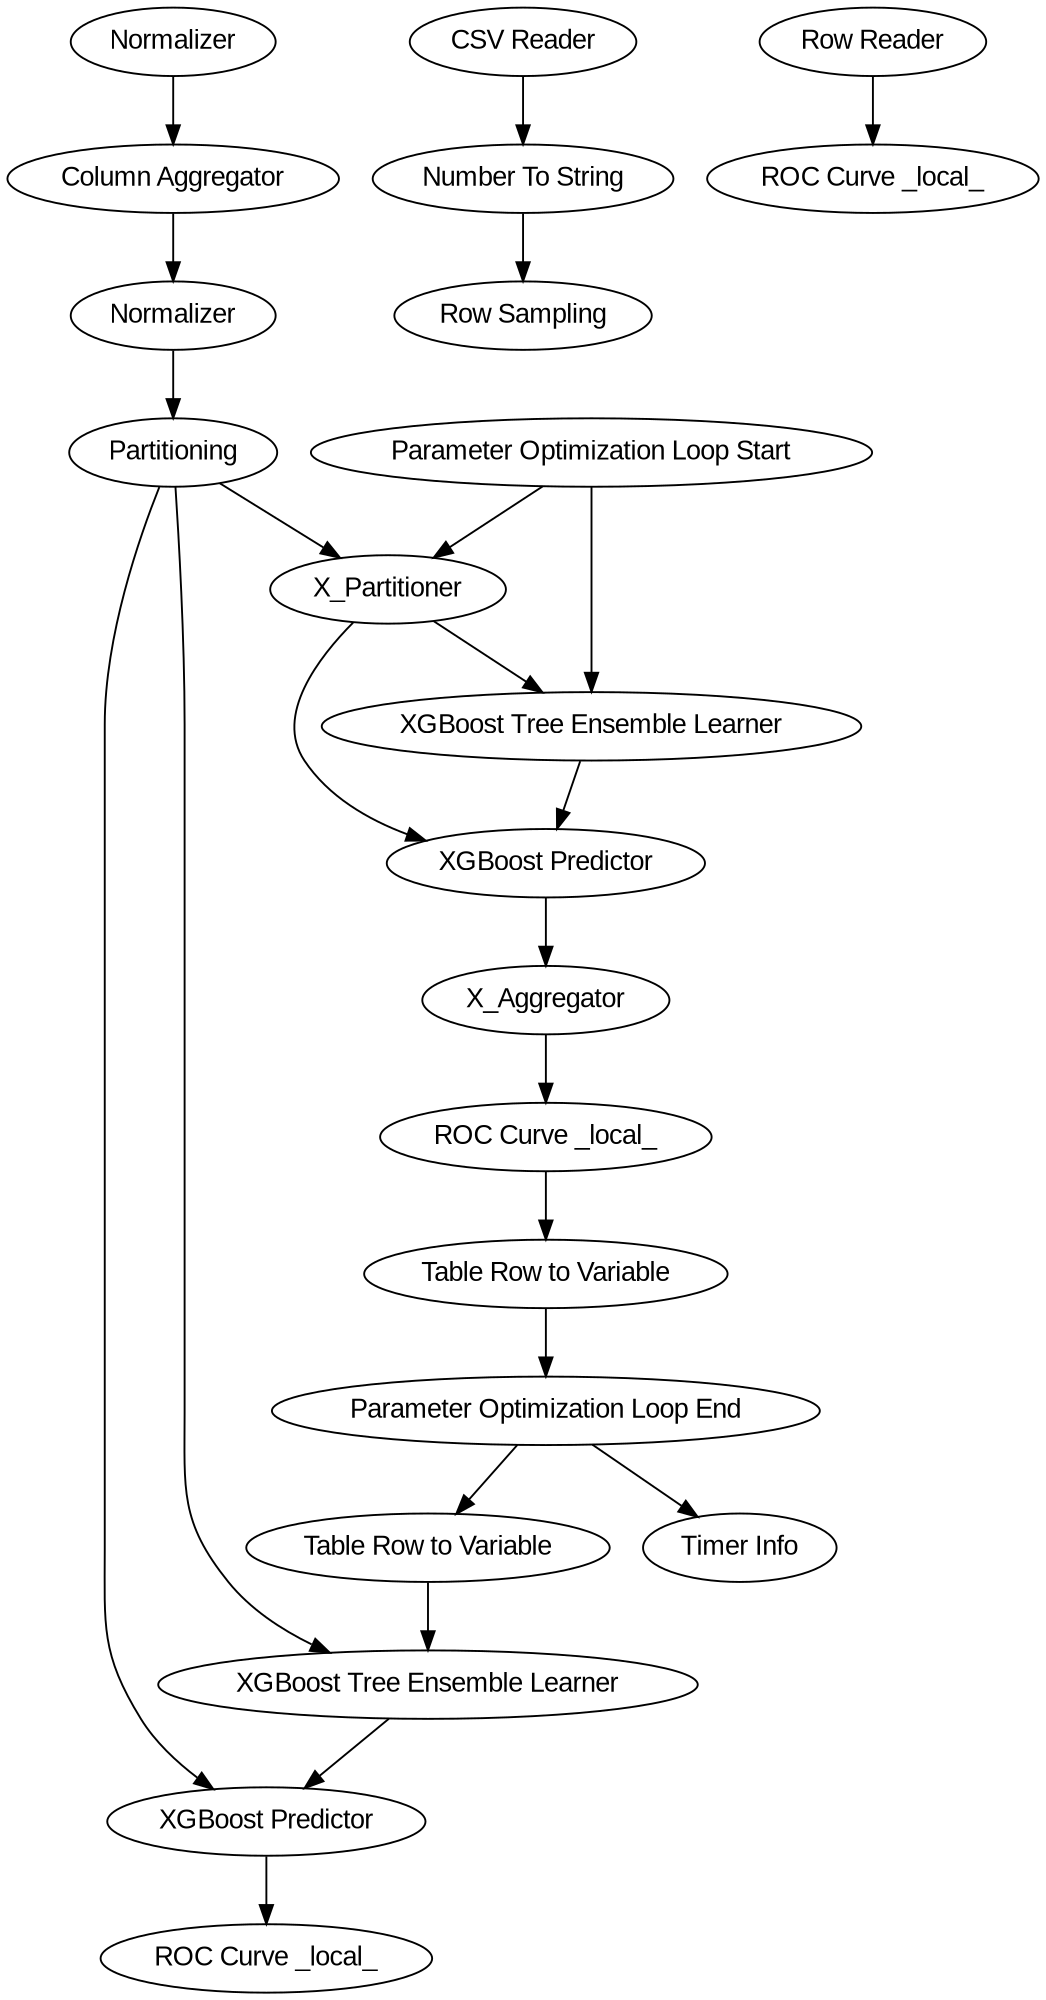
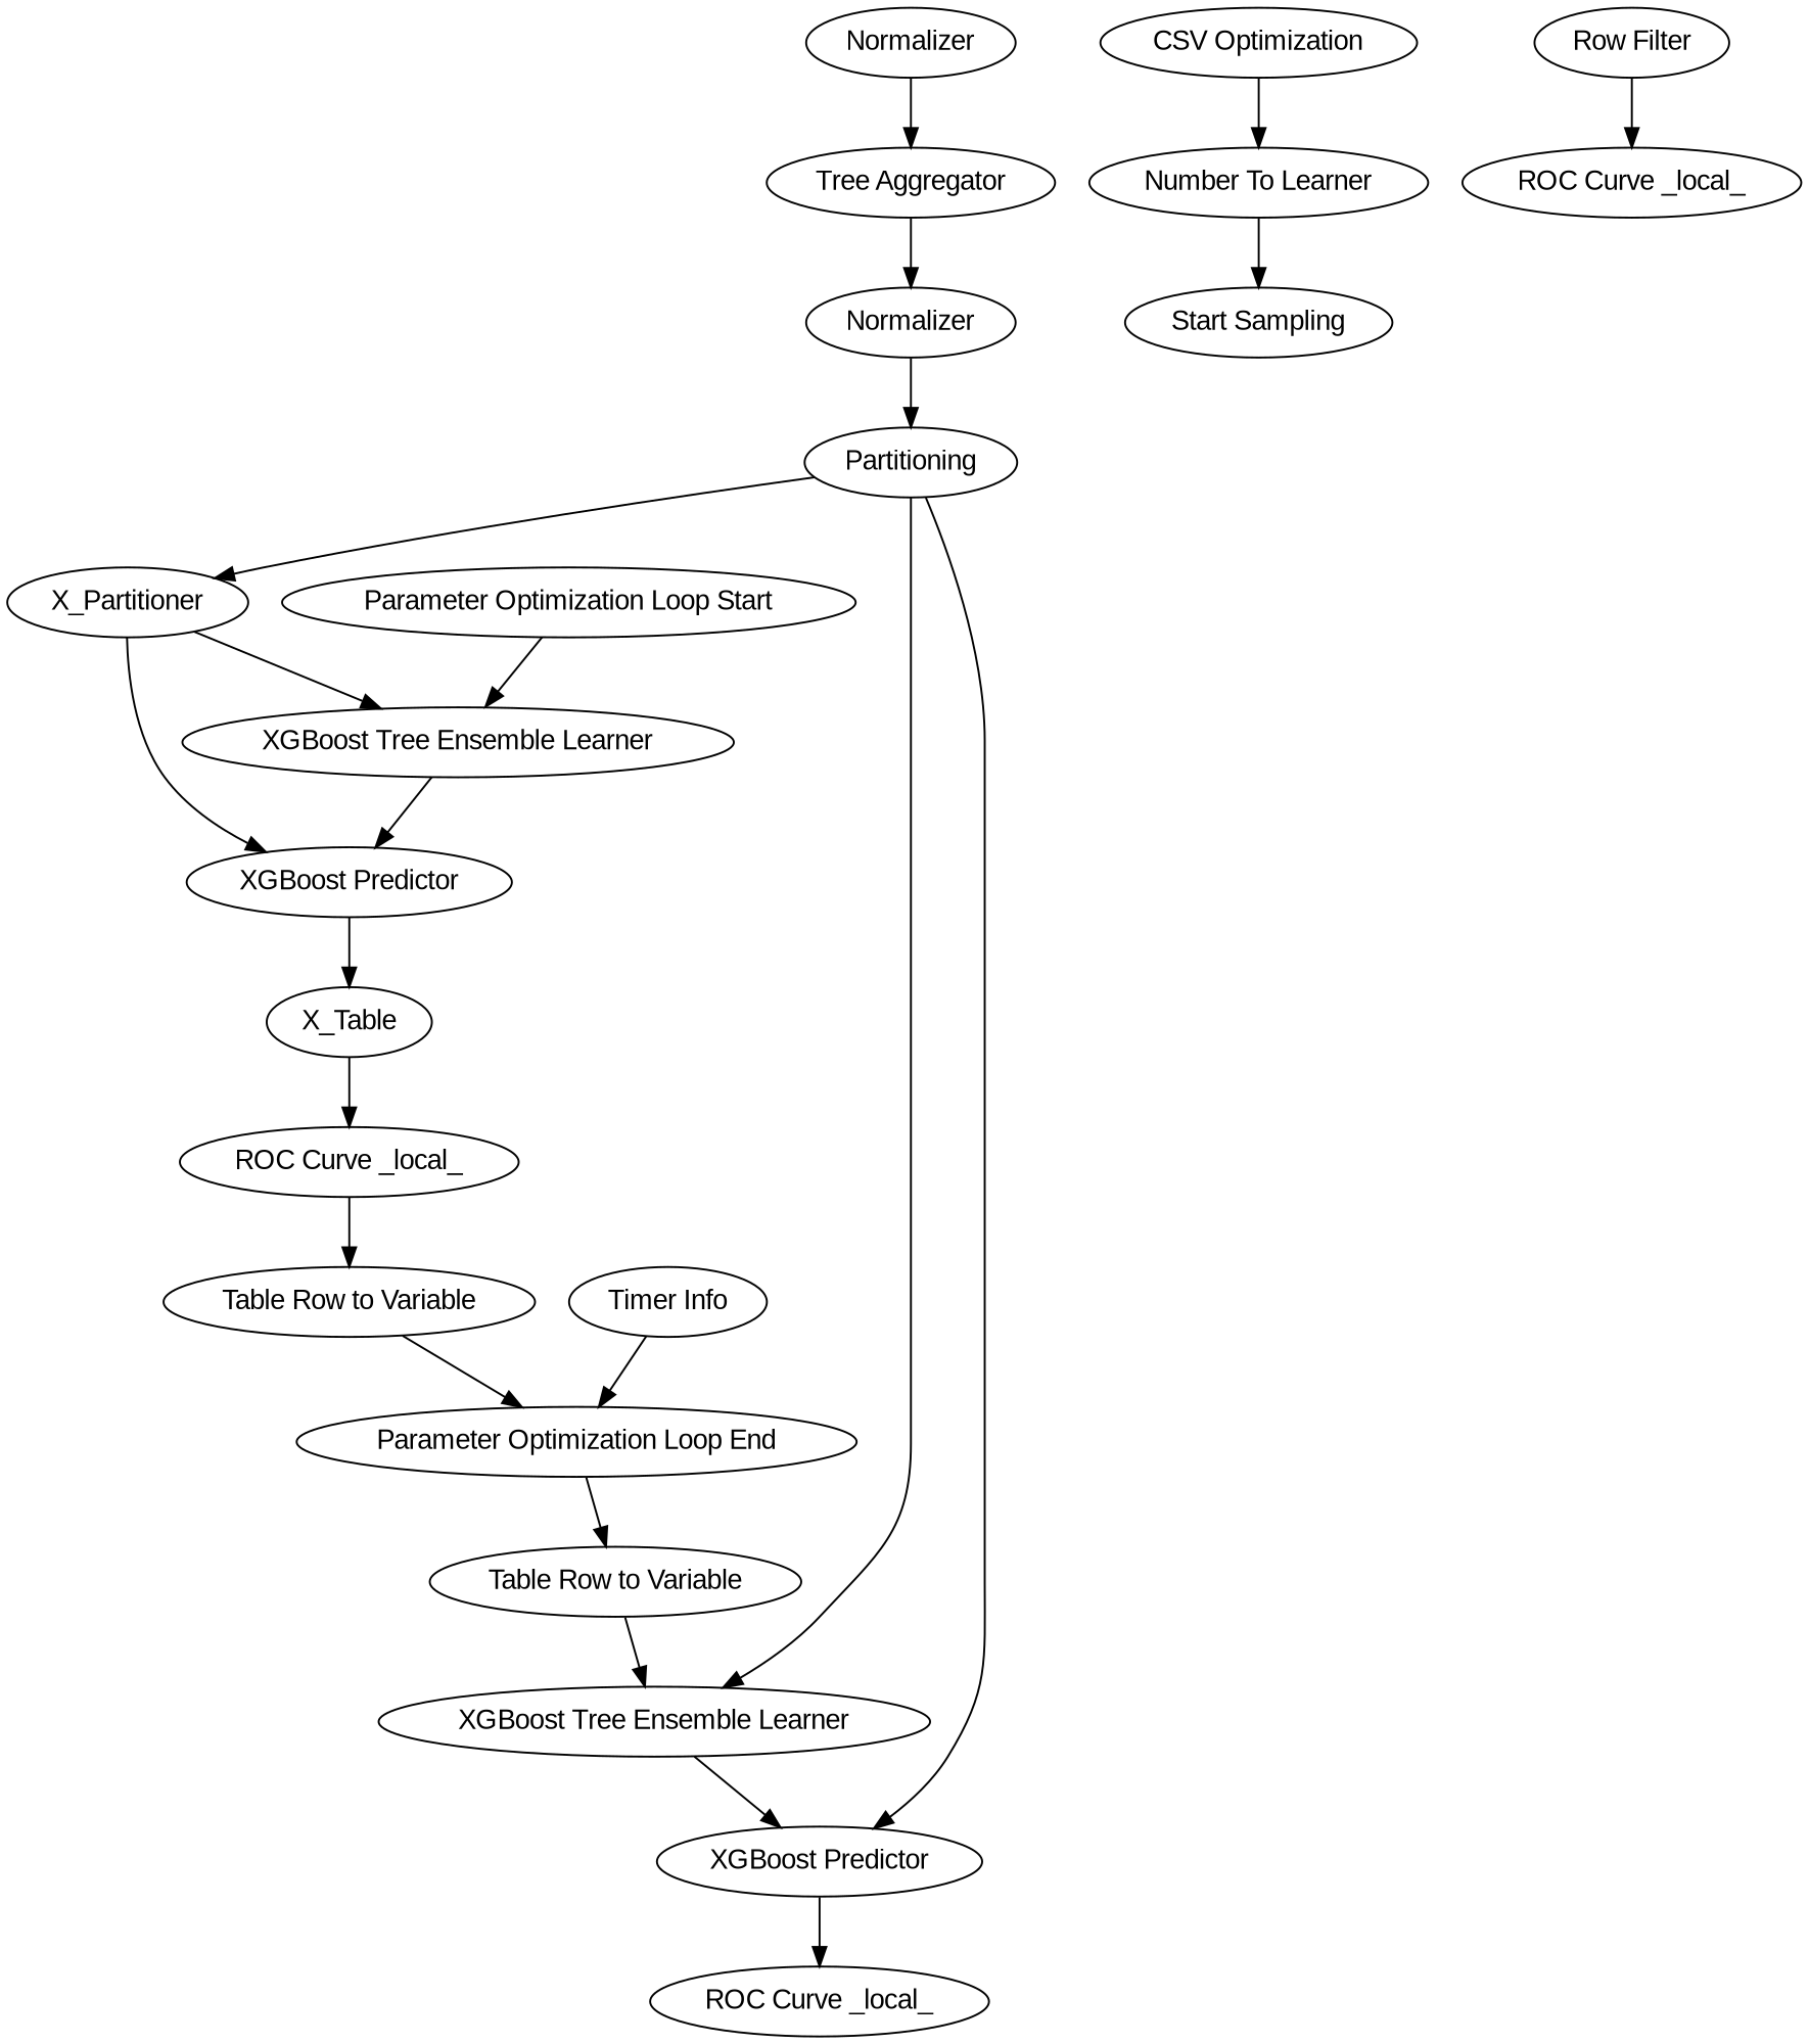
  digraph {
    fontname="Liberation Sans"
    rankdir=TB
    node [fontname="Liberation Sans"]
    edge [fontname="Liberation Sans"]
    n1 [label=X_Partitioner]
    n2 [label="XGBoost Predictor"]
    n3 [label="XGBoost Tree Ensemble Learner"]
-   n4 [label=X_Aggregator]
+   n4 [label=X_Table]
    n5 [label="ROC Curve _local_"]
    n6 [label="Table Row to Variable"]
    n7 [label="Parameter Optimization Loop End"]
    n8 [label="Table Row to Variable"]
    n9 [label="Timer Info"]
    n10 [label="XGBoost Tree Ensemble Learner"]
    n11 [label="XGBoost Predictor"]
    n12 [label=Normalizer]
-   n13 [label="Column Aggregator"]
+   n13 [label="Tree Aggregator"]
    n14 [label=Normalizer]
    n15 [label=Partitioning]
-   n16 [label="CSV Reader"]
-   n17 [label="Number To String"]
-   n18 [label="Row Sampling"]
+   n16 [label="CSV Optimization"]
+   n17 [label="Number To Learner"]
+   n18 [label="Start Sampling"]
    n19 [label="ROC Curve _local_"]
-   n20 [label="Row Reader"]
+   n20 [label="Row Filter"]
    n21 [label="ROC Curve _local_"]
    n22 [label="Parameter Optimization Loop Start"]
    n1 -> n2
    n1 -> n3
    n2 -> n4
    n3 -> n2
    n4 -> n5
    n5 -> n6
    n6 -> n7
    n7 -> n8
-   n7 -> n9
+   n9 -> n7
    n8 -> n10
    n10 -> n11
    n11 -> n19
    n12 -> n13
    n13 -> n14
    n14 -> n15
    n15 -> n1
    n15 -> n10
    n15 -> n11
    n16 -> n17
    n17 -> n18
    n20 -> n21
-   n22 -> n1
    n22 -> n3
  }
